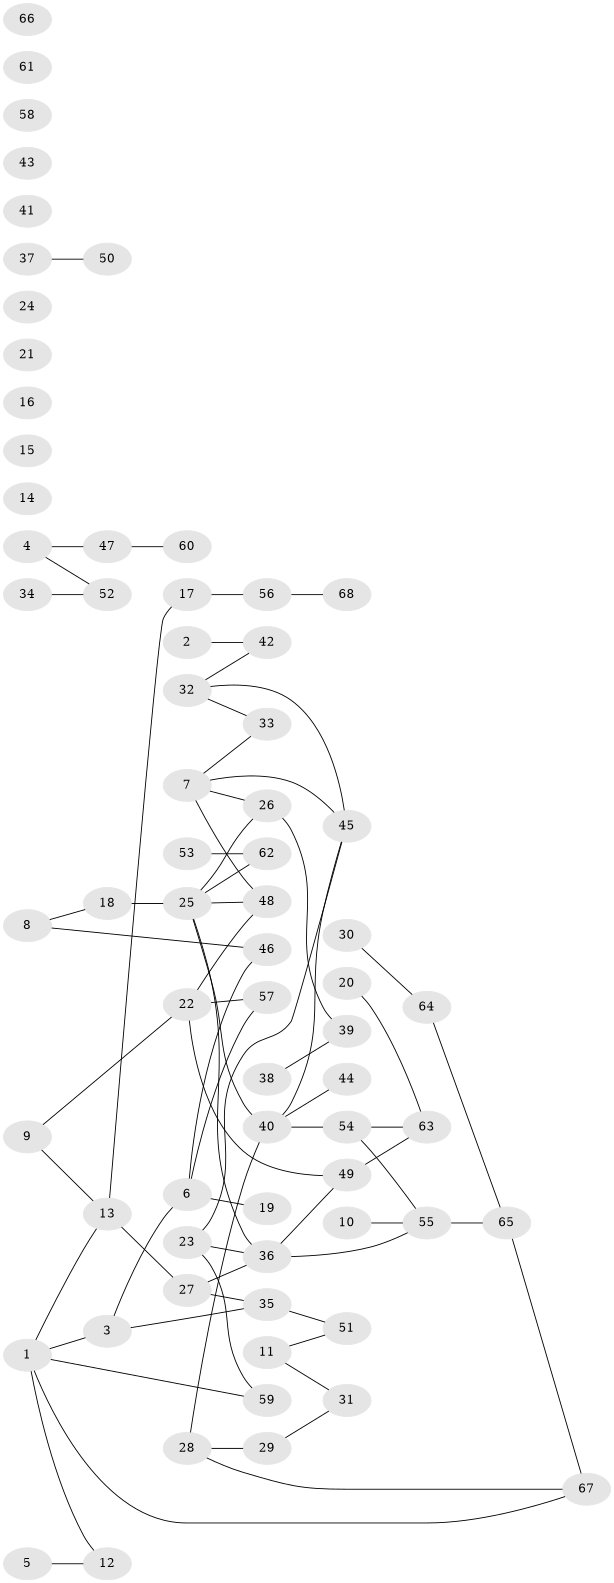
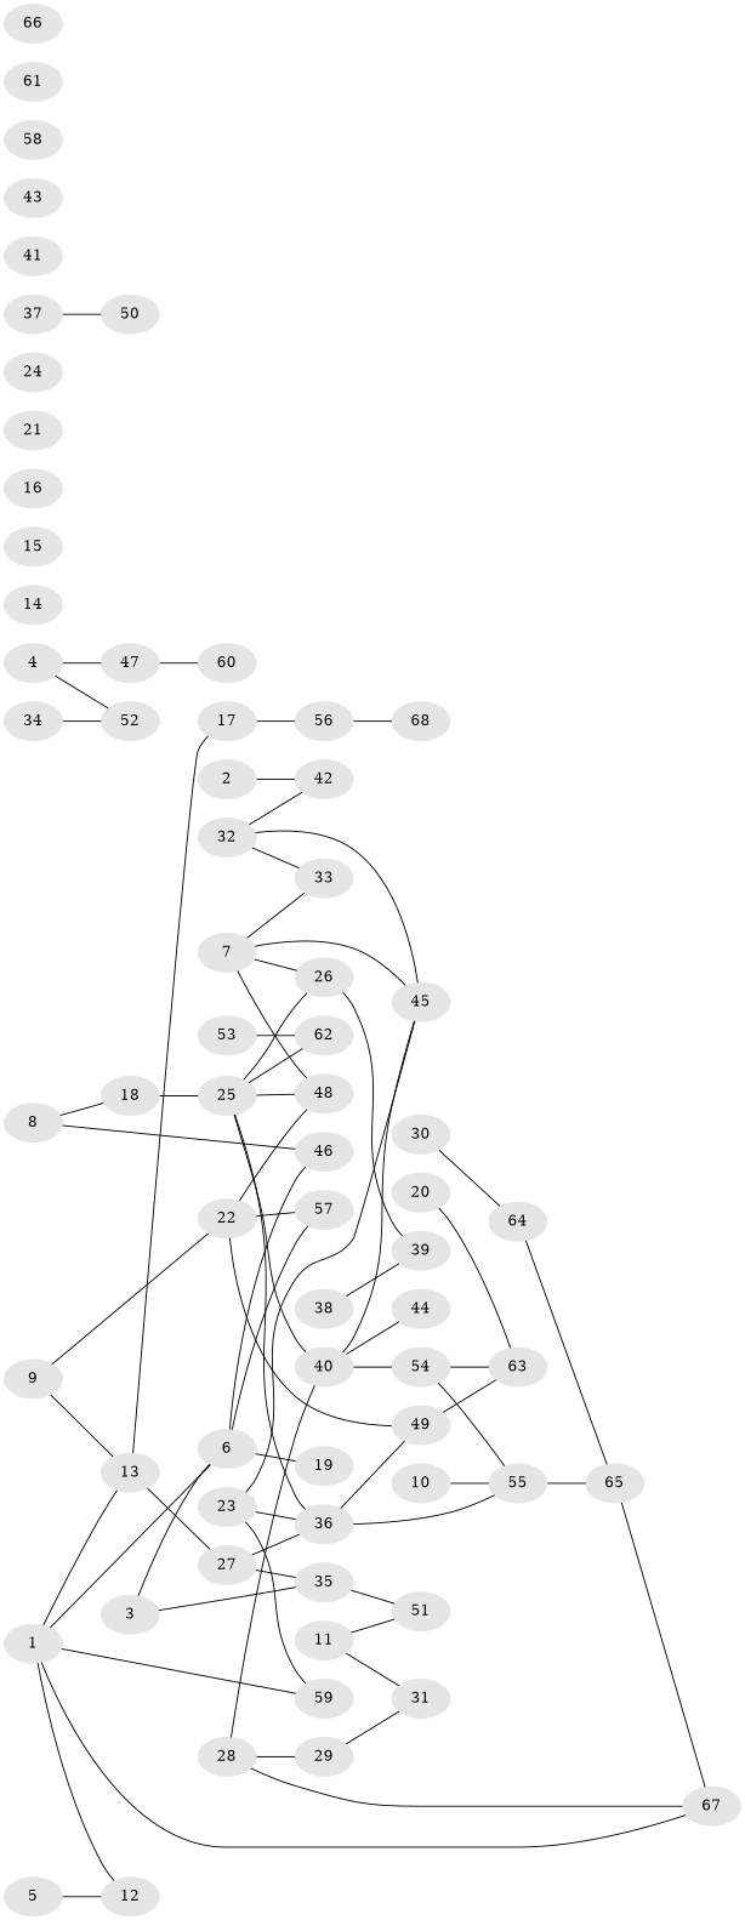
  graph {
    rankdir=LR
    node [color=gray90 style=filled]
    1
    3
    12
    59
    67
    13
    6
    35
    2
    42
    19
    46
    57
    17
    27
    51
    4
    47
    52
    60
    5
    7
    33
    45
    48
    26
    8
    18
    25
    9
    22
    49
    10
    55
    65
    11
    31
    56
    36
    14
    15
    16
    68
    40
    62
    20
    63
    21
    23
    24
    39
    44
    54
    28
    29
    30
    64
    32
    34
    37
    50
    38
    41
    43
    53
    58
    61
    66
-   1 -- 3
+   1 -- 6
    1 -- 12
    1 -- 59
    1 -- 67
    1 -- 13
    3 -- 6
    3 -- 35
    13 -- 17
    13 -- 27
    6 -- 19
    6 -- 46
    6 -- 57
    35 -- 51
    2 -- 42
    17 -- 56
    27 -- 35
    27 -- 36
    4 -- 47
    4 -- 52
    47 -- 60
    5 -- 12
    7 -- 33
    7 -- 45
    7 -- 48
    7 -- 26
    26 -- 39
    8 -- 46
    8 -- 18
    18 -- 25
    25 -- 48
    25 -- 26
    25 -- 36
    25 -- 40
    25 -- 62
    9 -- 13
    9 -- 22
    22 -- 57
    22 -- 48
    22 -- 49
    49 -- 63
    10 -- 55
    55 -- 65
    65 -- 67
    11 -- 51
    11 -- 31
    56 -- 68
    36 -- 49
    36 -- 55
    40 -- 45
    40 -- 44
    40 -- 54
    20 -- 63
    23 -- 59
    23 -- 45
    23 -- 36
    54 -- 55
    54 -- 63
    28 -- 67
    28 -- 40
    28 -- 29
    29 -- 31
    30 -- 64
    64 -- 65
    32 -- 42
    32 -- 33
    32 -- 45
    34 -- 52
    37 -- 50
    38 -- 39
    53 -- 62
  }
